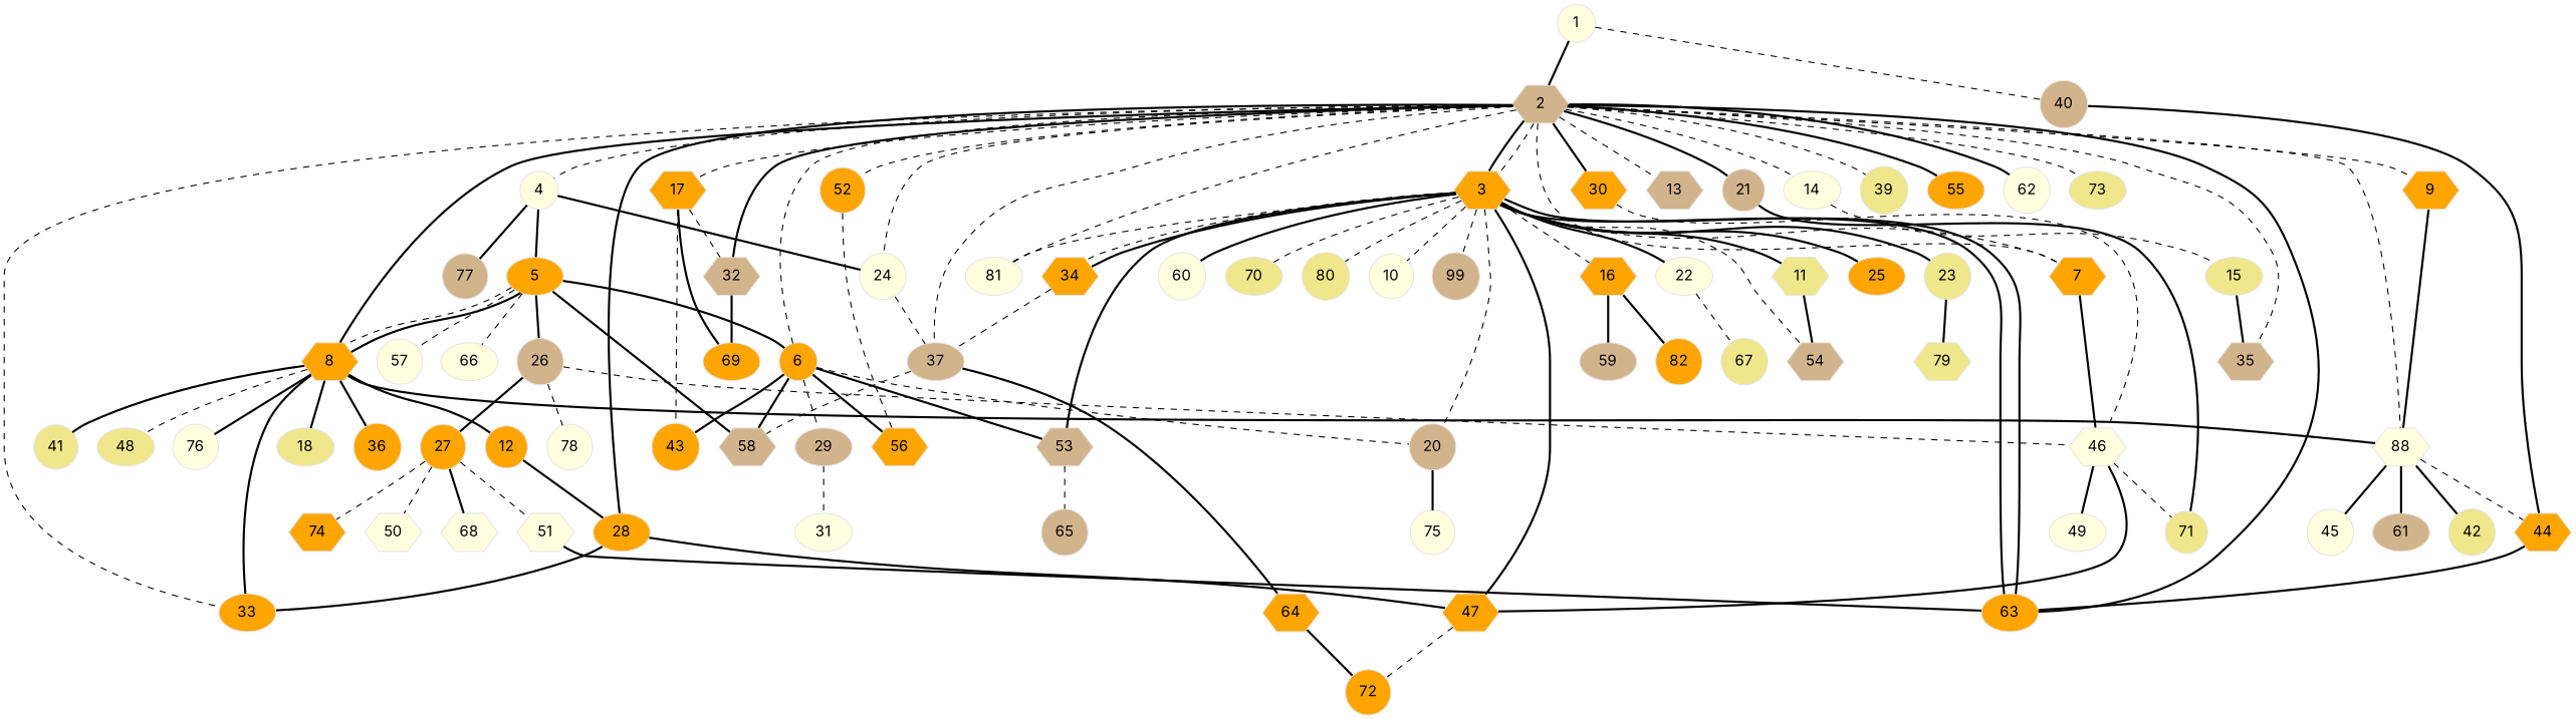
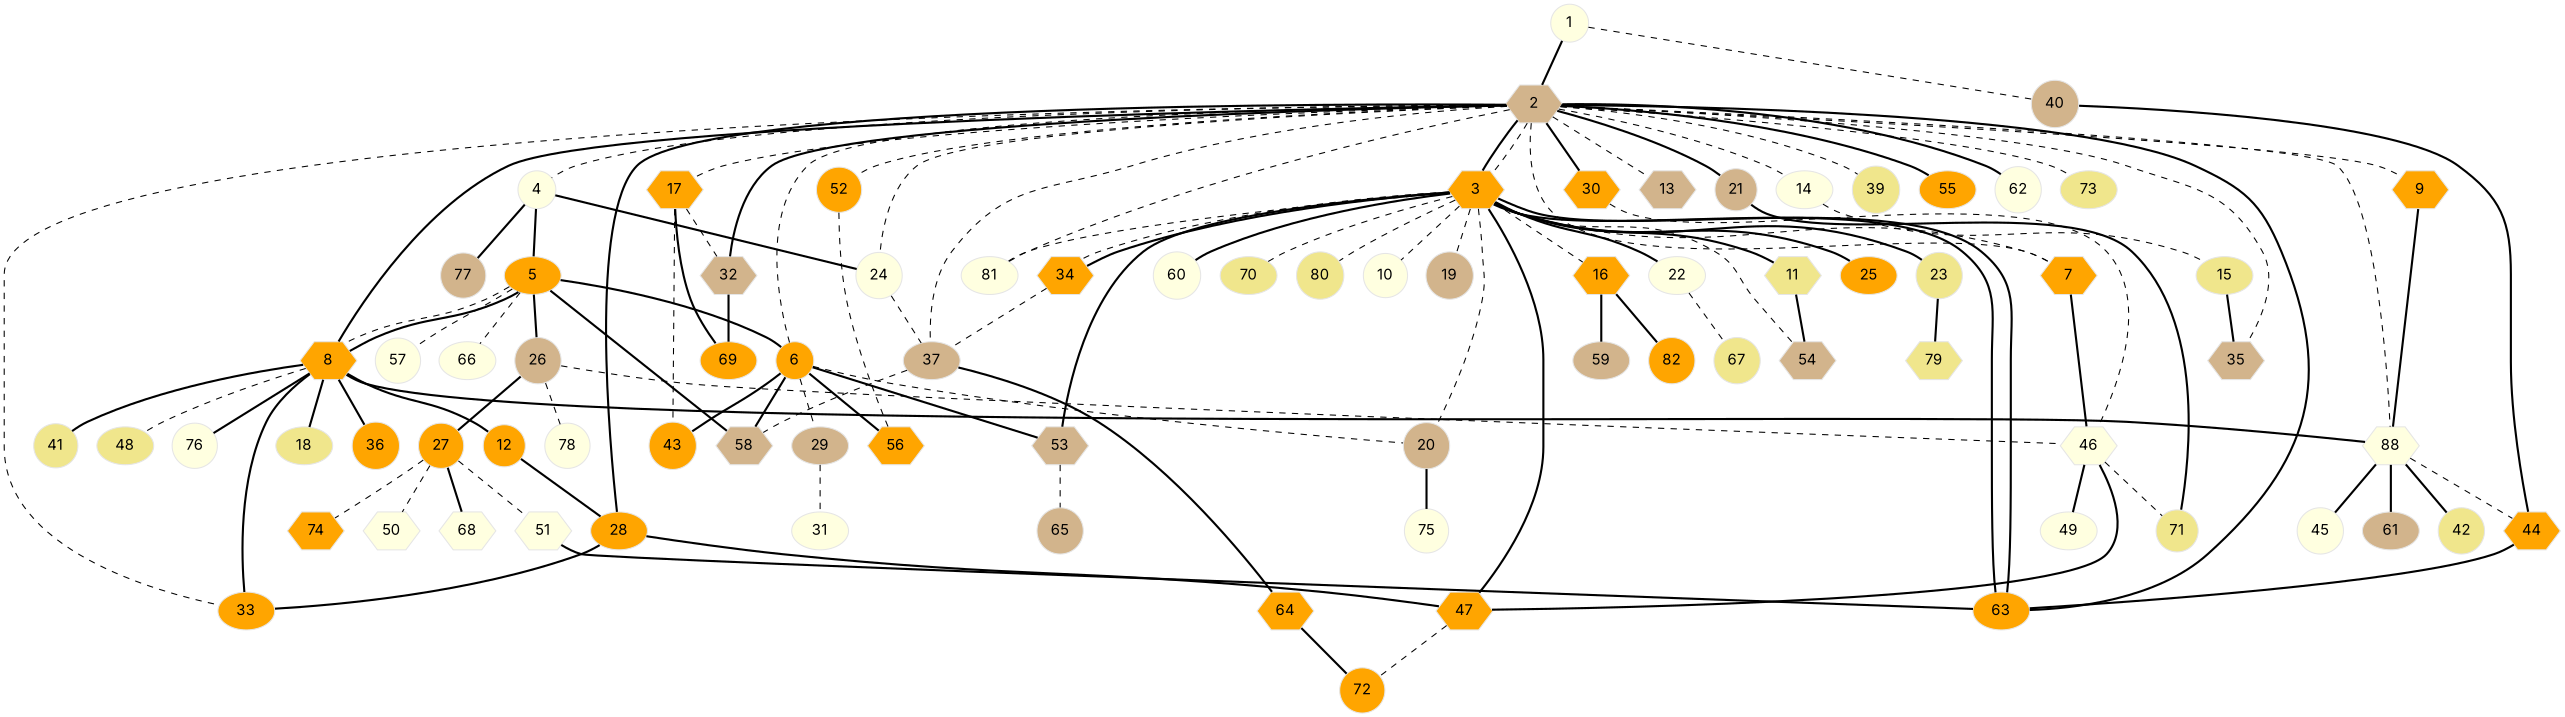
  graph {
    fontname=Inter
    node [color=gray90 fillcolor=orange fontname=Inter shape=circle style=filled]
    edge [fontname=Inter style=bold]
    1 [fillcolor=lightyellow]
    2 [fillcolor=tan shape=hexagon]
    40 [fillcolor=tan]
    3 [shape=hexagon]
    4 [fillcolor=lightyellow]
    6
    7 [shape=hexagon]
    8 [shape=hexagon]
    9 [shape=hexagon]
    13 [fillcolor=tan shape=hexagon]
    14 [fillcolor=lightyellow shape=ellipse]
    17 [shape=hexagon]
    21 [fillcolor=tan]
    24 [fillcolor=lightyellow]
    28 [shape=ellipse]
    30 [shape=hexagon]
    32 [fillcolor=tan shape=hexagon]
    33 [shape=ellipse]
    35 [fillcolor=tan shape=hexagon]
    37 [fillcolor=tan shape=ellipse]
    n21 [fillcolor=lightyellow label=88 shape=hexagon]
    39 [fillcolor=khaki]
    52
    55 [shape=ellipse]
    62 [fillcolor=lightyellow]
    63 [shape=ellipse]
    73 [fillcolor=khaki shape=ellipse]
    81 [fillcolor=lightyellow shape=ellipse]
    44 [shape=hexagon]
    10 [fillcolor=lightyellow]
    11 [fillcolor=khaki shape=hexagon]
    16 [shape=hexagon]
-   19 [fillcolor=tan label=99]
+   19 [fillcolor=tan]
    20 [fillcolor=tan]
    22 [fillcolor=lightyellow shape=ellipse]
    23 [fillcolor=khaki]
    25 [shape=ellipse]
    34 [shape=hexagon]
    47 [shape=hexagon]
    53 [fillcolor=tan shape=hexagon]
    54 [fillcolor=tan shape=hexagon]
    60 [fillcolor=lightyellow]
    70 [fillcolor=khaki shape=ellipse]
    80 [fillcolor=khaki]
    5 [shape=ellipse]
    77 [fillcolor=tan]
    58 [fillcolor=tan shape=hexagon]
    29 [fillcolor=tan shape=ellipse]
    43
    56 [shape=hexagon]
    46 [fillcolor=lightyellow shape=hexagon]
    12
    18 [fillcolor=khaki shape=ellipse]
    36
    41 [fillcolor=khaki]
    48 [fillcolor=khaki shape=ellipse]
    76 [fillcolor=lightyellow]
    15 [fillcolor=khaki shape=ellipse]
    69 [shape=ellipse]
    71 [fillcolor=khaki]
    64 [shape=hexagon]
    42 [fillcolor=khaki]
    45 [fillcolor=lightyellow]
    61 [fillcolor=tan shape=ellipse]
    59 [fillcolor=tan shape=ellipse]
    82
    75 [fillcolor=lightyellow]
    67 [fillcolor=khaki]
    79 [fillcolor=khaki shape=hexagon]
    72
    65 [fillcolor=tan]
    26 [fillcolor=tan]
    57 [fillcolor=lightyellow]
    66 [fillcolor=lightyellow shape=ellipse]
    27
    78 [fillcolor=lightyellow]
    31 [fillcolor=lightyellow shape=ellipse]
    49 [fillcolor=lightyellow shape=ellipse]
    50 [fillcolor=lightyellow shape=hexagon]
    51 [fillcolor=lightyellow shape=hexagon]
    68 [fillcolor=lightyellow shape=hexagon]
    74 [shape=hexagon]
    1 -- 2
    1 -- 40 [style=dashed]
    2 -- 3
    2 -- 3 [style=dashed]
    2 -- 4 [style=dashed]
    2 -- 6 [style=dashed]
    2 -- 7 [style=dashed]
    2 -- 8
    2 -- 9 [style=dashed]
    2 -- 13 [style=dashed]
    2 -- 14 [style=dashed]
    2 -- 17 [style=dashed]
    2 -- 21
    2 -- 24 [style=dashed]
    2 -- 28
    2 -- 30
    2 -- 32
    2 -- 33 [style=dashed]
    2 -- 35 [style=dashed]
    2 -- 37 [style=dashed]
    2 -- n21 [style=dashed]
    2 -- 39 [style=dashed]
    2 -- 52 [style=dashed]
    2 -- 55
    2 -- 62
    2 -- 63
    2 -- 73 [style=dashed]
    2 -- 81 [style=dashed]
    40 -- 44
    3 -- 7 [style=dashed]
    3 -- 63
    3 -- 63
    3 -- 81 [style=dashed]
    3 -- 10 [style=dashed]
    3 -- 11
    3 -- 16 [style=dashed]
    3 -- 19 [style=dashed]
    3 -- 20 [style=dashed]
    3 -- 22
    3 -- 23
    3 -- 25
    3 -- 34 [style=dashed]
    3 -- 34
    3 -- 47
    3 -- 53
    3 -- 54 [style=dashed]
    3 -- 60
    3 -- 70 [style=dashed]
    3 -- 80 [style=dashed]
    4 -- 24
    4 -- 5
    4 -- 77
    6 -- 20 [style=dashed]
    6 -- 53
    6 -- 58
    6 -- 29 [style=dashed]
    6 -- 43
    6 -- 56
    7 -- 46
    8 -- 33
    8 -- n21
    8 -- 12
    8 -- 18
    8 -- 36
    8 -- 41
    8 -- 48 [style=dashed]
    8 -- 76
    9 -- n21
    14 -- 15 [style=dashed]
    17 -- 32 [style=dashed]
    17 -- 43 [style=dashed]
    17 -- 69
    21 -- 71
    24 -- 37 [style=dashed]
    28 -- 33
    28 -- 47
    30 -- 46 [style=dashed]
    32 -- 69
    37 -- 58 [style=dashed]
    37 -- 64
    n21 -- 44 [style=dashed]
    n21 -- 42
    n21 -- 45
    n21 -- 61
    52 -- 56 [style=dashed]
    44 -- 63
    11 -- 54
    16 -- 59
    16 -- 82
    20 -- 75
    22 -- 67 [style=dashed]
    23 -- 79
    34 -- 37 [style=dashed]
    47 -- 72 [style=dashed]
    53 -- 65 [style=dashed]
    5 -- 6
    5 -- 8 [style=dashed]
    5 -- 8
    5 -- 58
    5 -- 26
    5 -- 57 [style=dashed]
    5 -- 66 [style=dashed]
    29 -- 31 [style=dashed]
    46 -- 47
    46 -- 71 [style=dashed]
    46 -- 49
    12 -- 28
    15 -- 35
    64 -- 72
    26 -- 46 [style=dashed]
    26 -- 27
    26 -- 78 [style=dashed]
    27 -- 50 [style=dashed]
    27 -- 51 [style=dashed]
    27 -- 68
    27 -- 74 [style=dashed]
    51 -- 63
  }
